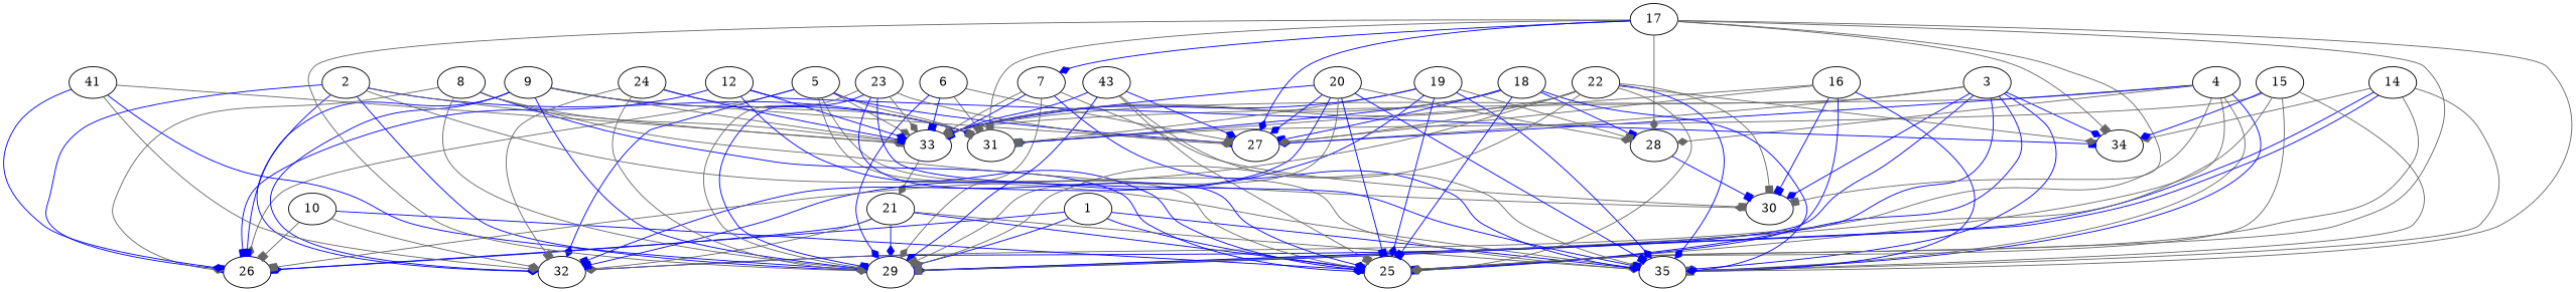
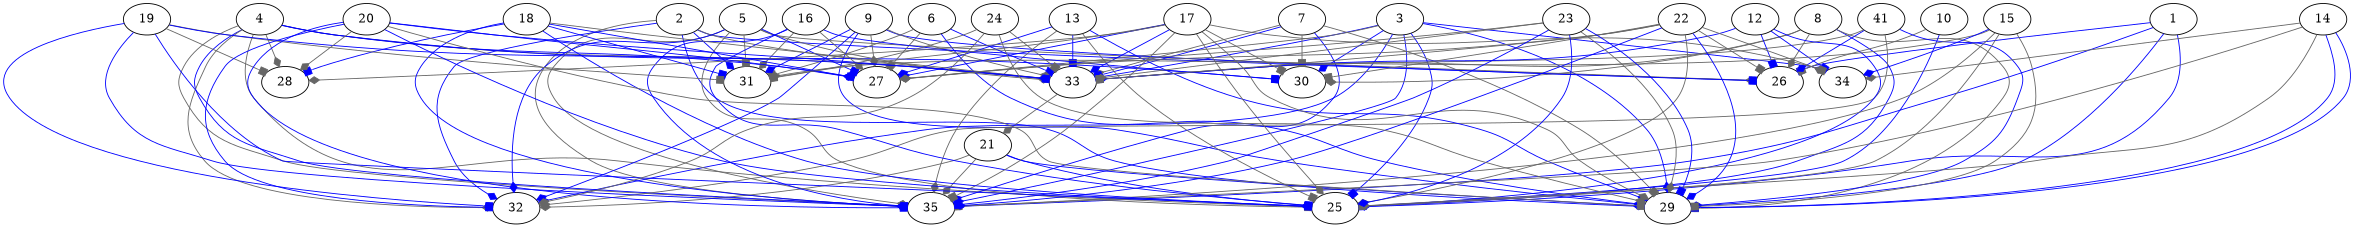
  digraph {
    fontname="DejaVu Serif"
    node [alpha=0.16 fontname="DejaVu Serif"]
    edge [arrowhead=diamond color=blue fontname="DejaVu Serif"]
    1 [alpha=0.08 expect_size=8986624]
    25 [alpha=0.11 expect_size=46009344]
    26 [alpha=0.13 expect_size=26403840]
    29 [alpha=0.01 expect_size=29389824]
    35 [expect_size=48788480]
    2 [alpha=0.15 expect_size=51194880]
    31 [alpha=0.07 expect_size=51337216]
    32 [expect_size=6370304]
    33 [alpha=0.07 expect_size=18494464]
    21 [alpha=0.01 expect_size=43661312]
    3 [alpha=0.08 expect_size=29927424]
    27 [alpha=0.02 expect_size=35359744]
    30 [alpha=0.05 expect_size=13072384]
    34 [alpha=0.06 expect_size=18024448]
    4 [alpha=0.01 expect_size=49071104]
    28 [alpha=0.02 expect_size=25206784]
    5 [alpha=0.18 expect_size=15978496]
    6 [alpha=0.10 expect_size=15113216]
    7 [alpha=0.17 expect_size=22294528]
    8 [alpha=0.02 expect_size=31386624]
    9 [alpha=0.14 expect_size=47901696]
    10 [alpha=0.06 expect_size=18913280]
    n23 [alpha=0.20 expect_size=48630784 label=41]
    12 [alpha=0.15 expect_size=20468736]
-   13 [alpha=0.17 expect_size=7956480 label=43]
+   13 [alpha=0.17 expect_size=7956480]
    14 [alpha=0.09 expect_size=27719680]
    15 [alpha=0.12 expect_size=29162496]
    16 [alpha=0.04 expect_size=23899136]
    17 [expect_size=48497664]
    18 [alpha=0.02 expect_size=40768512]
    19 [alpha=0.13 expect_size=45706240]
    20 [expect_size=30472192]
    22 [alpha=0.05 expect_size=42781696]
    23 [alpha=0.20 expect_size=31446016]
    24 [alpha=0.13 expect_size=24291328]
    1 -> 25
    1 -> 26 [arrowhead=box]
    1 -> 29
    1 -> 35
    2 -> 26 [arrowhead=box]
    2 -> 29
    2 -> 35 [color=gray40]
    2 -> 31
    2 -> 32
    2 -> 33 [color=gray40]
    33 -> 21 [color=gray40]
    21 -> 25 [arrowhead=box]
-   21 -> 26
    21 -> 29
    21 -> 35 [color=gray40]
    21 -> 32 [color=gray40]
    3 -> 25 [arrowhead=box]
    3 -> 29
    3 -> 35
    3 -> 32
-   3 -> 33 [arrowhead=box color=gray40]
+   3 -> 33 [arrowhead=box]
    3 -> 27 [color=gray40]
    3 -> 30
    3 -> 34
    4 -> 25 [arrowhead=box color=gray40]
    4 -> 35 [arrowhead=box color=gray40]
    4 -> 35 [arrowhead=box]
    4 -> 32 [color=gray40]
    4 -> 33 [arrowhead=box color=gray40]
    4 -> 27
-   28 -> 30 [arrowhead=box]
+   4 -> 30 [arrowhead=box]
    4 -> 28 [color=gray40]
    5 -> 25 [arrowhead=box color=gray40]
    5 -> 26 [color=gray40]
    5 -> 35 [color=gray40]
    5 -> 31 [arrowhead=box color=gray40]
    5 -> 32
    5 -> 33 [color=gray40]
    5 -> 27 [arrowhead=box]
    6 -> 29
    6 -> 31 [arrowhead=box color=gray40]
    6 -> 33 [arrowhead=box]
    6 -> 27 [arrowhead=box color=gray40]
-   7 -> 29 [color=gray40]
+   7 -> 29 [arrowhead=box color=gray40]
    7 -> 35
    7 -> 33 [color=gray40]
    7 -> 33 [arrowhead=box]
    7 -> 30 [arrowhead=box color=gray40]
    8 -> 25
    8 -> 26 [color=gray40]
    8 -> 29 [arrowhead=box color=gray40]
    8 -> 33 [arrowhead=box color=gray40]
    8 -> 30 [color=gray40]
    9 -> 26 [arrowhead=box]
    9 -> 29 [arrowhead=box]
    9 -> 31
    9 -> 32
    9 -> 33 [color=gray40]
    9 -> 27 [color=gray40]
    10 -> 25
    10 -> 26 [arrowhead=box color=gray40]
-   10 -> 32 [color=gray40]
    n23 -> 26
    n23 -> 29
    n23 -> 32 [color=gray40]
    n23 -> 33 [arrowhead=box color=gray40]
    12 -> 25 [arrowhead=box]
    12 -> 26 [arrowhead=box]
    12 -> 33
    12 -> 34 [arrowhead=box]
    13 -> 25 [arrowhead=box color=gray40]
    13 -> 29
    13 -> 35 [color=gray40]
    13 -> 33 [arrowhead=box]
    13 -> 27
    14 -> 25 [arrowhead=box color=gray40]
    14 -> 29 [arrowhead=box]
    14 -> 29 [arrowhead=box]
    14 -> 35 [arrowhead=box color=gray40]
    14 -> 34 [color=gray40]
    15 -> 25 [color=gray40]
    15 -> 29 [arrowhead=box color=gray40]
    15 -> 35 [arrowhead=box color=gray40]
    15 -> 31 [color=gray40]
    15 -> 34
    16 -> 25 [arrowhead=box]
    16 -> 35 [arrowhead=box]
    16 -> 31 [color=gray40]
    16 -> 27 [color=gray40]
    16 -> 30 [arrowhead=box]
    17 -> 25 [color=gray40]
    17 -> 29 [color=gray40]
    17 -> 35 [arrowhead=box color=gray40]
    17 -> 31 [arrowhead=box color=gray40]
-   17 -> 7
+   17 -> 33
    17 -> 27
    17 -> 30 [arrowhead=box color=gray40]
    17 -> 34 [arrowhead=box color=gray40]
    17 -> 28 [color=gray40]
    18 -> 25 [arrowhead=box]
    18 -> 35
    18 -> 31 [arrowhead=box]
    18 -> 33 [color=gray40]
    18 -> 27 [arrowhead=box]
    18 -> 28 [arrowhead=box]
    19 -> 25
    19 -> 35
    19 -> 31 [arrowhead=box color=gray40]
    19 -> 32 [arrowhead=box]
    19 -> 33
    19 -> 28 [arrowhead=box color=gray40]
    20 -> 25 [arrowhead=box]
    20 -> 29 [arrowhead=box color=gray40]
    20 -> 35 [arrowhead=box]
    20 -> 32 [arrowhead=box]
    20 -> 33 [arrowhead=box]
    20 -> 27
    20 -> 28 [color=gray40]
    22 -> 25 [color=gray40]
    22 -> 26 [arrowhead=box color=gray40]
-   22 -> 29 [color=gray40]
+   22 -> 29
    22 -> 35
    22 -> 33 [arrowhead=box color=gray40]
    22 -> 27 [color=gray40]
    22 -> 30 [arrowhead=box color=gray40]
    22 -> 34 [color=gray40]
    23 -> 25
    23 -> 29 [color=gray40]
    23 -> 29 [arrowhead=box]
    23 -> 35 [arrowhead=box]
    23 -> 33 [color=gray40]
    23 -> 27 [color=gray40]
    24 -> 29 [color=gray40]
    24 -> 31 [arrowhead=box color=gray40]
-   24 -> 32 [arrowhead=box color=gray40]
-   24 -> 33 [arrowhead=box]
+   24 -> 32 [color=gray40]
+   24 -> 33 [arrowhead=box color=gray40]
  }
